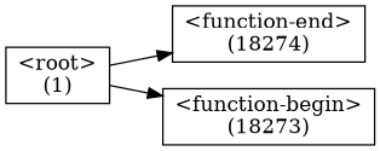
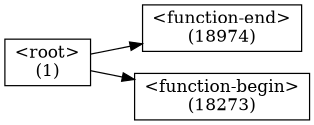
  digraph {
    rankdir=LR
    node [shape=box]
    edge [style=solid]
-   n1 [label="<function-end>\n(18274)"]
+   n1 [label="<function-end>\n(18974)"]
    n2 [label="<function-begin>\n(18273)"]
    n3 [label="<root>\n(1)"]
    n3 -> n1
    n3 -> n2
  }
